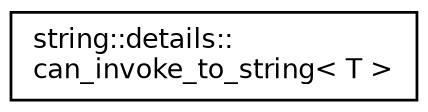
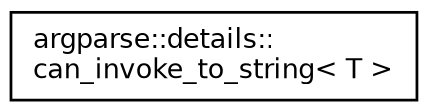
  digraph {
    rankdir=LR
-   n1 [color=black fillcolor=white fontname=Helvetica fontsize=10 height=0.2 label="string::details::\lcan_invoke_to_string\< T \>" shape=record style=filled width=0.4]
+   n1 [color=black fillcolor=white fontname=Helvetica fontsize=10 height=0.2 label="argparse::details::\lcan_invoke_to_string\< T \>" shape=record style=filled width=0.4]
  }
